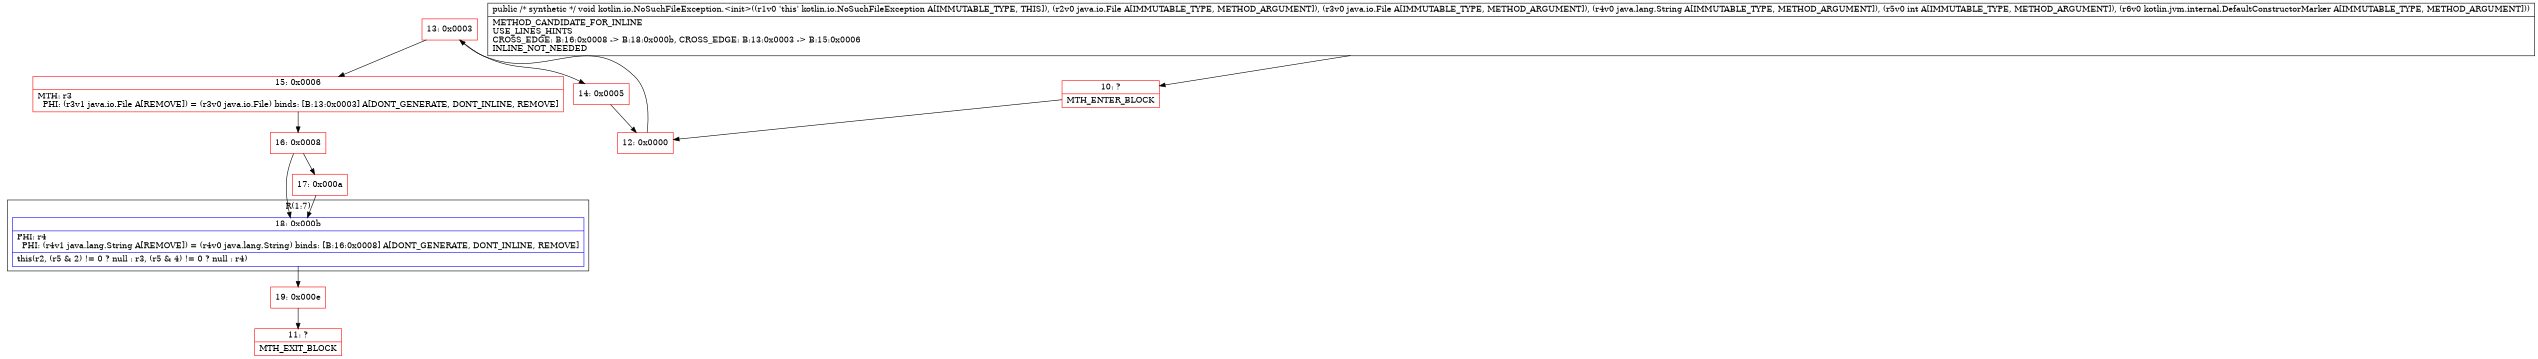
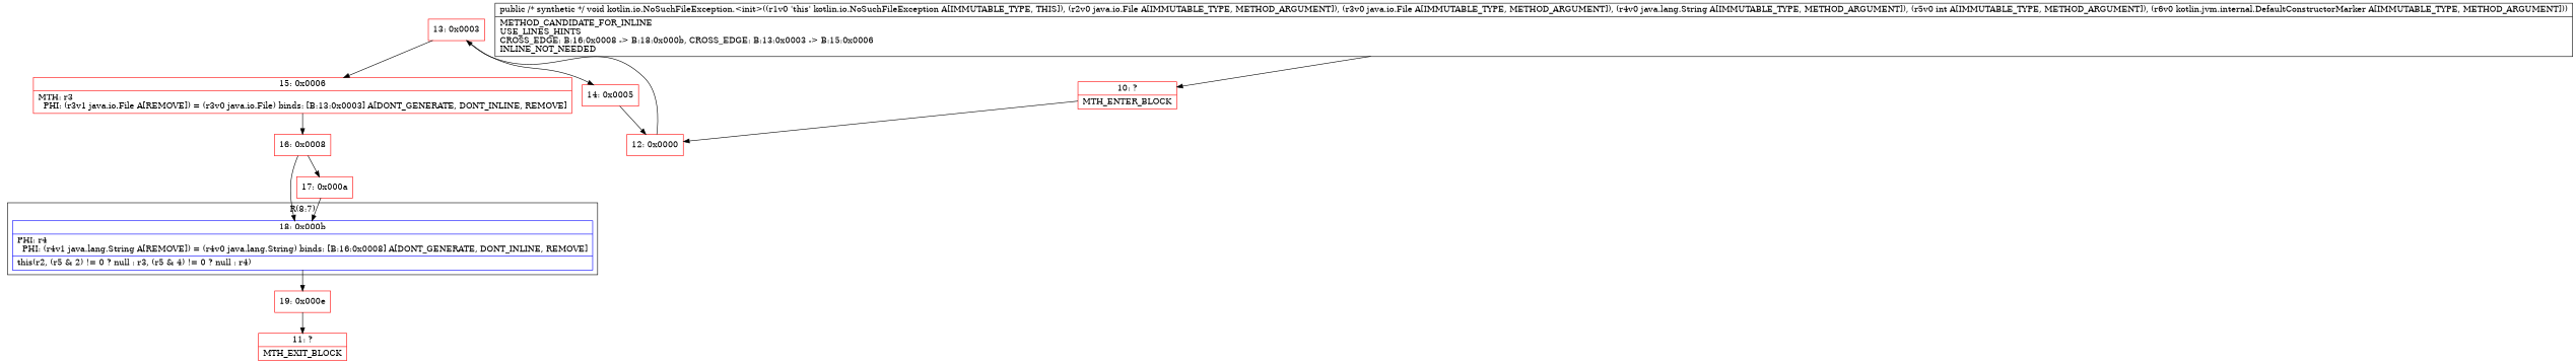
  digraph {
    node [color=red shape=record]
    n1 [color=blue label="{18\:\ 0x000b|PHI: r4 \l  PHI: (r4v1 java.lang.String A[REMOVE]) = (r4v0 java.lang.String) binds: [B:16:0x0008] A[DONT_GENERATE, DONT_INLINE, REMOVE]\l|this(r2, (r5 & 2) != 0 ? null : r3, (r5 & 4) != 0 ? null : r4)\l}"]
    n2 [label="{19\:\ 0x000e}"]
    n3 [label="{11\:\ ?|MTH_EXIT_BLOCK\l}"]
    n4 [label="{10\:\ ?|MTH_ENTER_BLOCK\l}"]
    n5 [label="{12\:\ 0x0000}"]
    n6 [label="{13\:\ 0x0003}"]
    n7 [label="{14\:\ 0x0005}"]
    n8 [label="{15\:\ 0x0006|MTH: r3 \l  PHI: (r3v1 java.io.File A[REMOVE]) = (r3v0 java.io.File) binds: [B:13:0x0003] A[DONT_GENERATE, DONT_INLINE, REMOVE]\l}"]
    n9 [label="{16\:\ 0x0008}"]
    n10 [label="{17\:\ 0x000a}"]
    n11 [label="{public \/* synthetic *\/ void kotlin.io.NoSuchFileException.\<init\>((r1v0 'this' kotlin.io.NoSuchFileException A[IMMUTABLE_TYPE, THIS]), (r2v0 java.io.File A[IMMUTABLE_TYPE, METHOD_ARGUMENT]), (r3v0 java.io.File A[IMMUTABLE_TYPE, METHOD_ARGUMENT]), (r4v0 java.lang.String A[IMMUTABLE_TYPE, METHOD_ARGUMENT]), (r5v0 int A[IMMUTABLE_TYPE, METHOD_ARGUMENT]), (r6v0 kotlin.jvm.internal.DefaultConstructorMarker A[IMMUTABLE_TYPE, METHOD_ARGUMENT]))  | METHOD_CANDIDATE_FOR_INLINE\lUSE_LINES_HINTS\lCROSS_EDGE: B:16:0x0008 \-\> B:18:0x000b, CROSS_EDGE: B:13:0x0003 \-\> B:15:0x0006\lINLINE_NOT_NEEDED\l}" color=""]
    subgraph cluster_1 {
-     label="R(1:7)"
+     label="R(8:7)"
      n1
    }
    n1 -> n2
    n2 -> n3
    n4 -> n5
    n5 -> n6
    n6 -> n7
    n6 -> n8
    n7 -> n5
    n8 -> n9
    n9 -> n1
    n9 -> n10
    n10 -> n1
    n11 -> n4
  }
